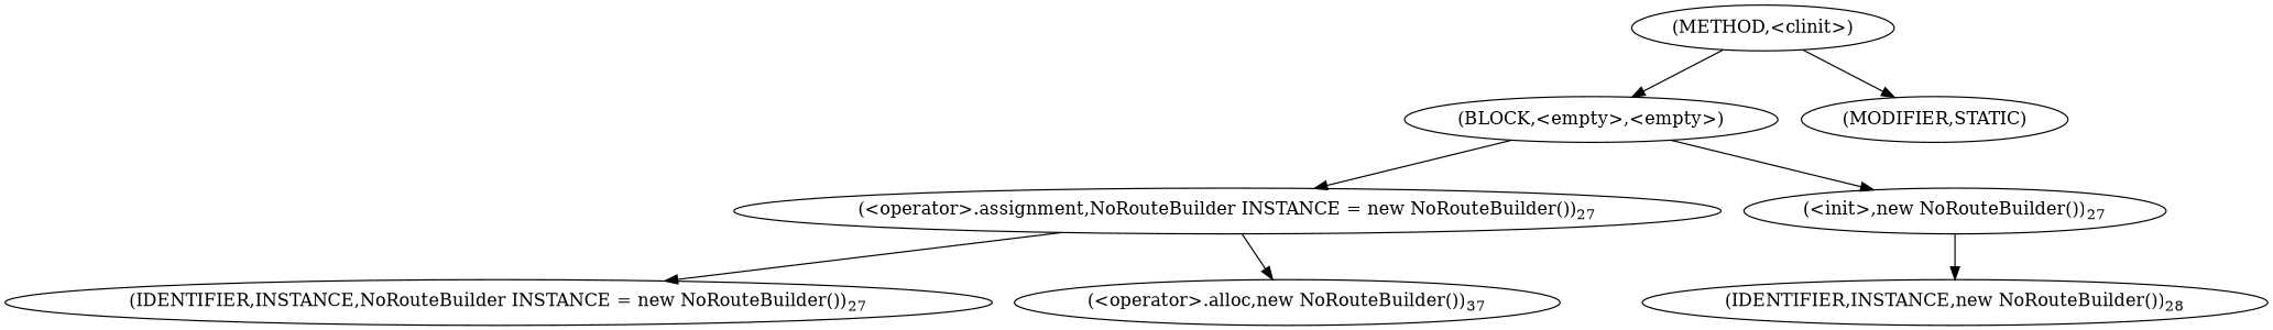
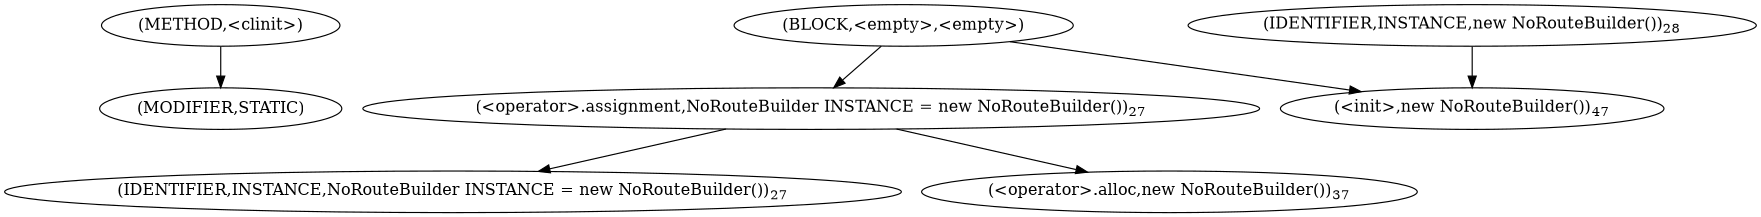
  digraph {
    n1 [label=<(METHOD,&lt;clinit&gt;)>]
    n2 [label=<(BLOCK,&lt;empty&gt;,&lt;empty&gt;)>]
    n3 [label=<(MODIFIER,STATIC)>]
    n4 [label=<(&lt;operator&gt;.assignment,NoRouteBuilder INSTANCE = new NoRouteBuilder())<SUB>27</SUB>>]
-   n5 [label=<(&lt;init&gt;,new NoRouteBuilder())<SUB>27</SUB>>]
+   n5 [label=<(&lt;init&gt;,new NoRouteBuilder())<SUB>47</SUB>>]
    n6 [label=<(IDENTIFIER,INSTANCE,NoRouteBuilder INSTANCE = new NoRouteBuilder())<SUB>27</SUB>>]
    n7 [label=<(&lt;operator&gt;.alloc,new NoRouteBuilder())<SUB>37</SUB>>]
    n8 [label=<(IDENTIFIER,INSTANCE,new NoRouteBuilder())<SUB>28</SUB>>]
-   n1 -> n2
    n1 -> n3
    n2 -> n4
    n2 -> n5
    n4 -> n6
    n4 -> n7
-   n5 -> n8
+   n8 -> n5
  }
